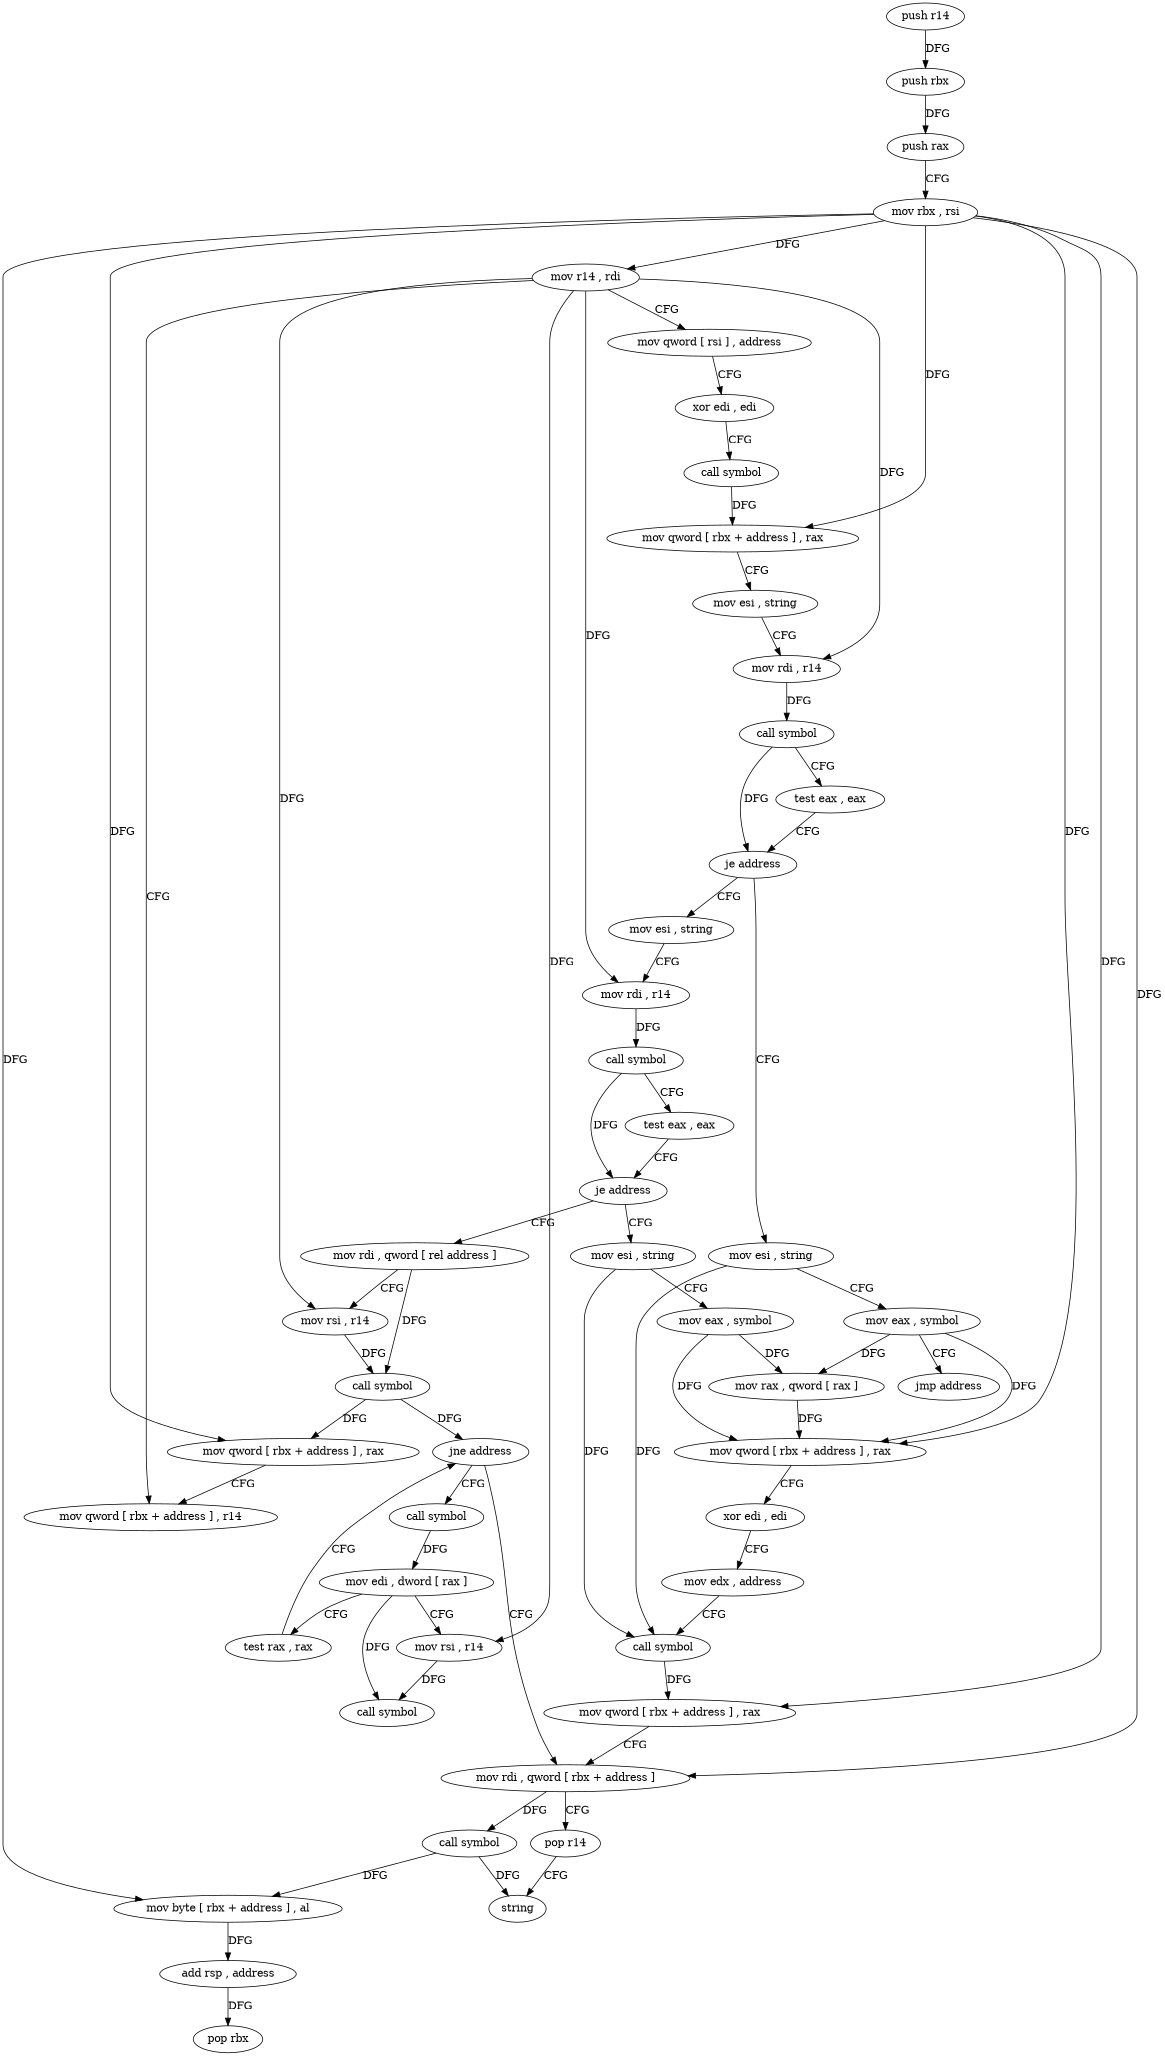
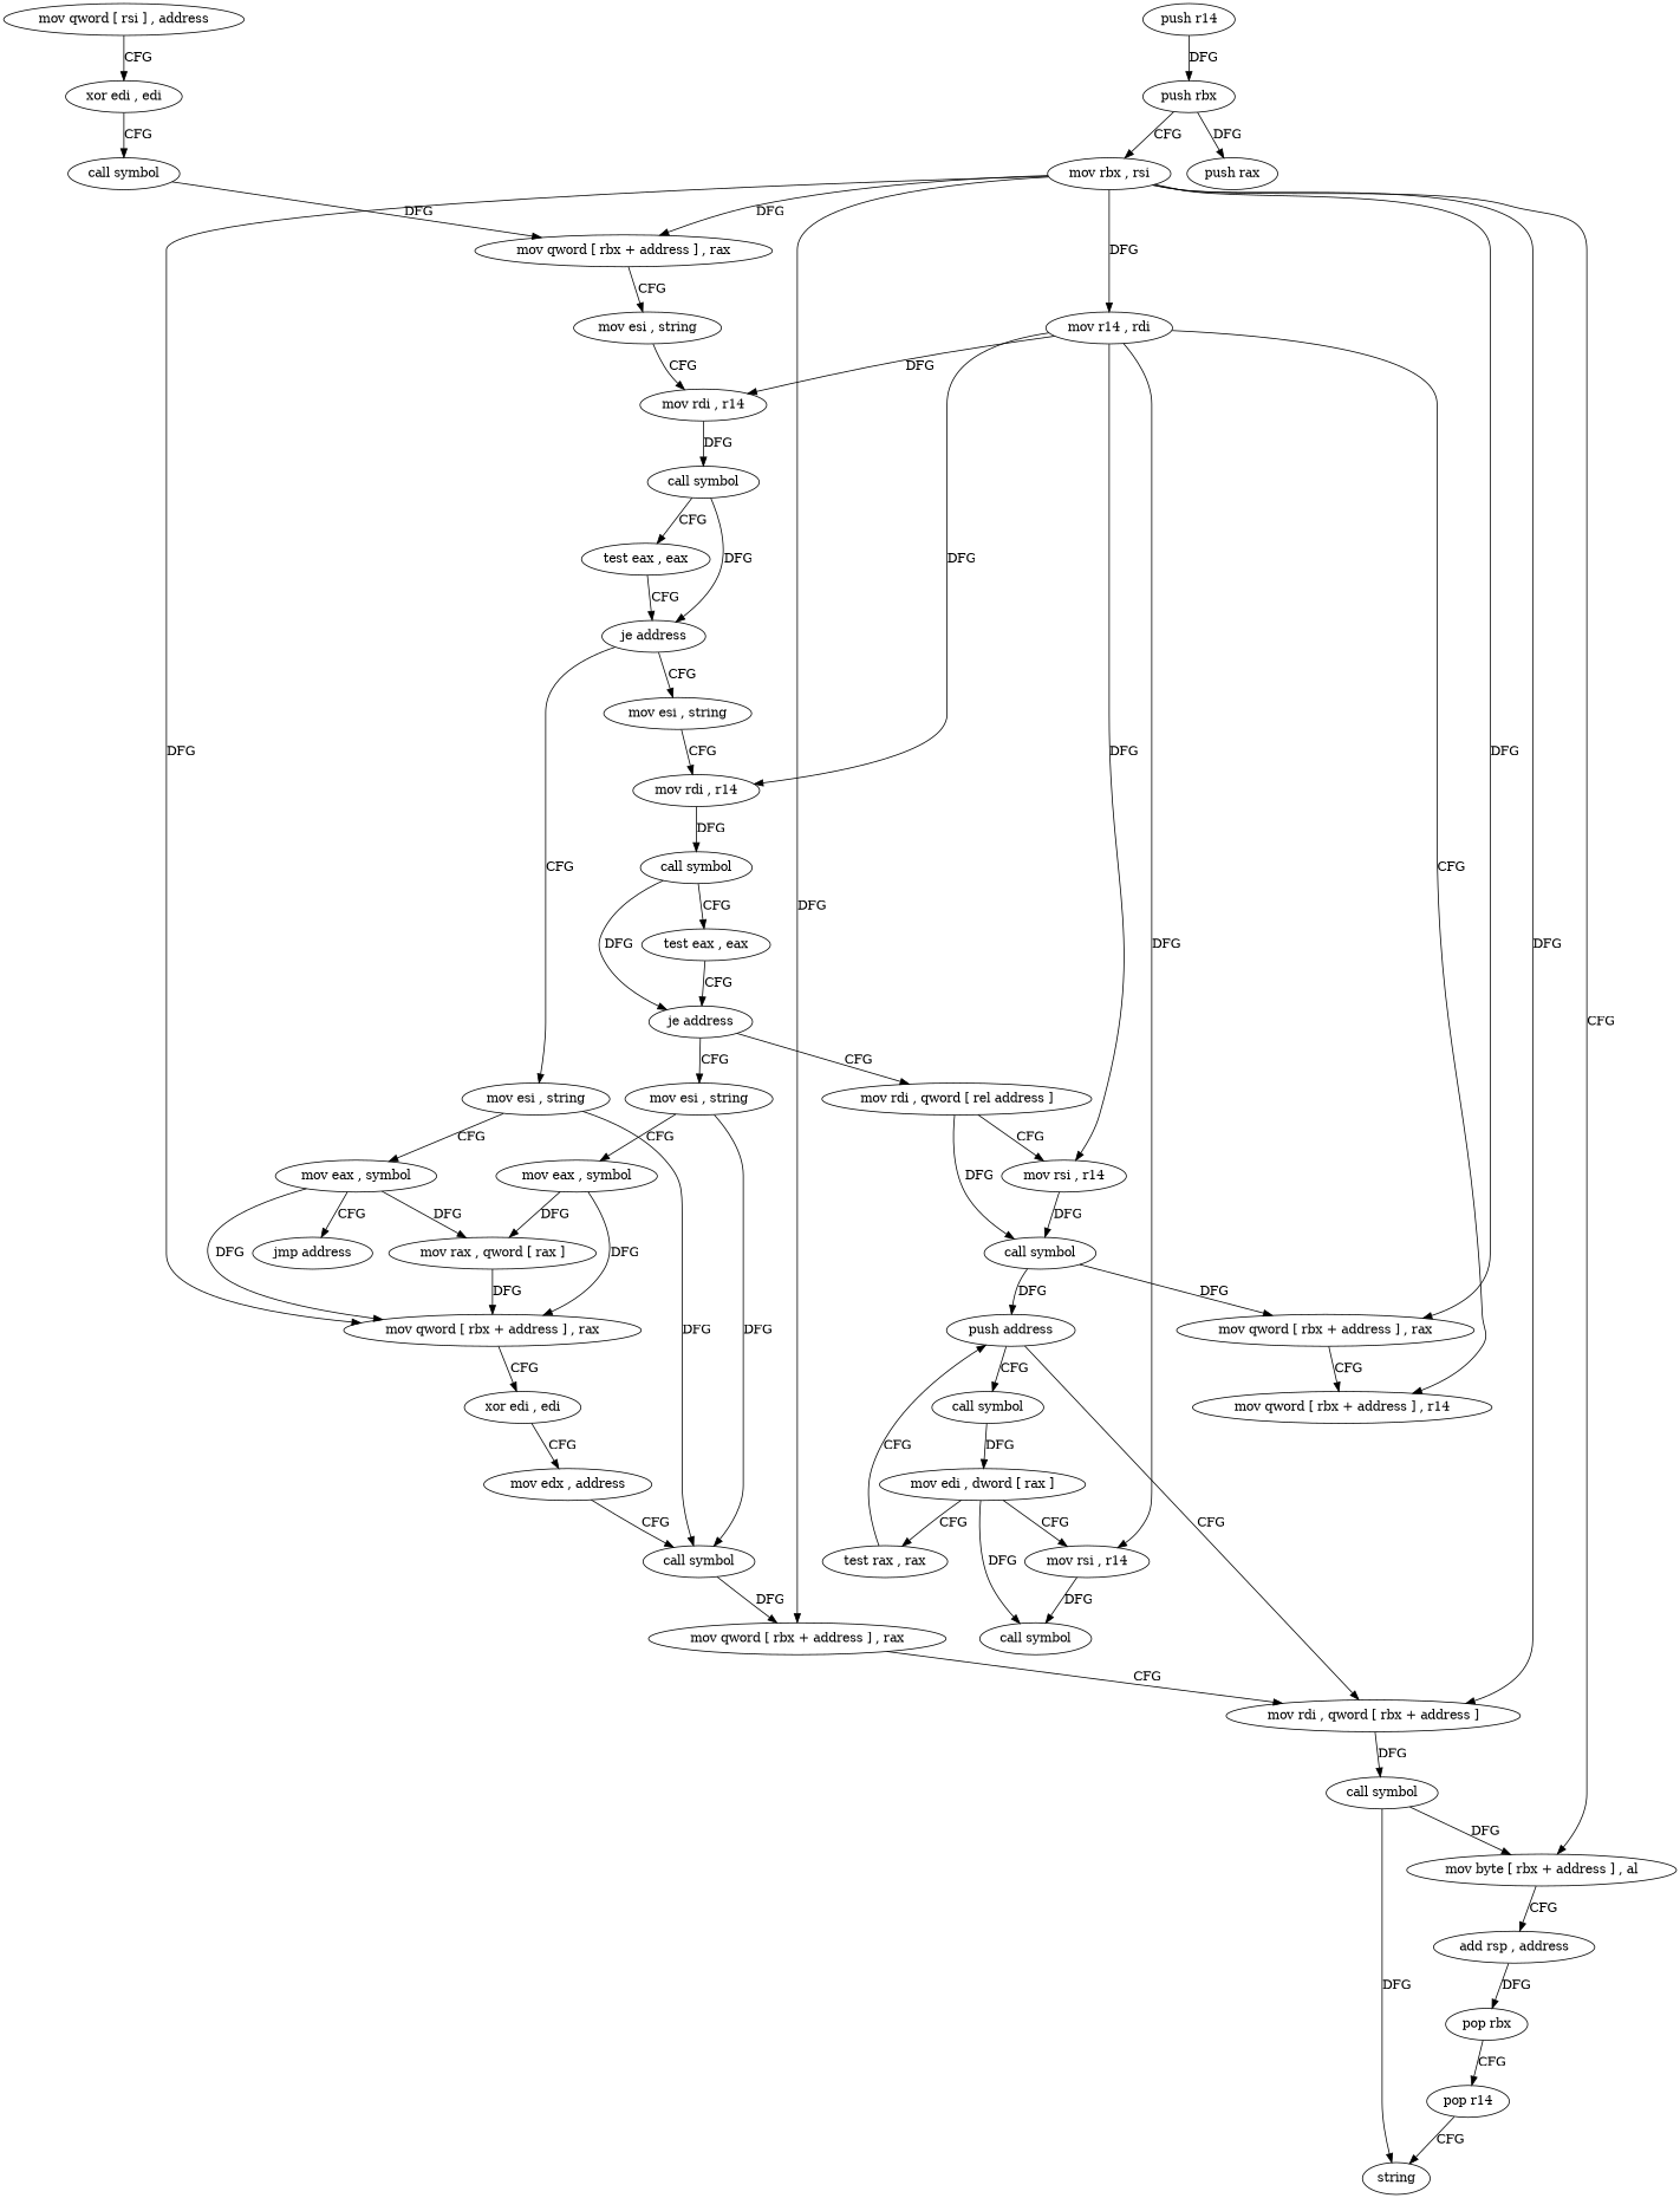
  digraph {
    n1 [label="push r14"]
    n2 [label="push rbx"]
    n3 [label="push rax"]
    n4 [label="mov rbx , rsi"]
    n5 [label="mov r14 , rdi"]
    n6 [label="mov qword [ rbx + address ] , rax"]
    n7 [label="mov qword [ rbx + address ] , rax"]
    n8 [label="mov qword [ rbx + address ] , rax"]
    n9 [label="mov rdi , qword [ rbx + address ]"]
    n10 [label="mov qword [ rbx + address ] , rax"]
    n11 [label="mov byte [ rbx + address ] , al"]
    n12 [label="mov qword [ rbx + address ] , r14"]
    n13 [label="mov qword [ rsi ] , address"]
    n14 [label="mov rdi , r14"]
    n15 [label="mov rdi , r14"]
    n16 [label="mov rsi , r14"]
    n17 [label="mov rsi , r14"]
    n18 [label="mov esi , string"]
    n19 [label="xor edi , edi"]
    n20 [label="call symbol"]
    n21 [label="add rsp , address"]
    n22 [label="xor edi , edi"]
    n23 [label="call symbol"]
    n24 [label="call symbol"]
    n25 [label="call symbol"]
    n26 [label="call symbol"]
    n27 [label="call symbol"]
    n28 [label="test eax , eax"]
    n29 [label="je address"]
    n30 [label="mov esi , string"]
    n31 [label="mov esi , string"]
    n32 [label="mov eax , symbol"]
    n33 [label="call symbol"]
    n34 [label="jmp address"]
    n35 [label="mov rax , qword [ rax ]"]
    n36 [label="test eax , eax"]
    n37 [label="je address"]
    n38 [label="mov esi , string"]
    n39 [label="mov rdi , qword [ rel address ]"]
    n40 [label="mov eax , symbol"]
-   n41 [label="jne address"]
+   n41 [label="push address"]
    n42 [label="mov edx , address"]
    n43 [label=string]
    n44 [label="call symbol"]
    n45 [label="test rax , rax"]
    n46 [label="mov edi , dword [ rax ]"]
    n47 [label="pop rbx"]
    n48 [label="pop r14"]
    n1 -> n2 [label=DFG]
    n2 -> n3 [label=DFG]
-   n3 -> n4 [label=CFG]
+   n2 -> n4 [label=CFG]
    n4 -> n5 [label=DFG]
    n4 -> n6 [label=DFG]
    n4 -> n7 [label=DFG]
    n4 -> n8 [label=DFG]
    n4 -> n9 [label=DFG]
    n4 -> n10 [label=DFG]
-   n4 -> n11 [label=DFG]
+   n4 -> n11 [label=CFG]
    n5 -> n12 [label=CFG]
-   n5 -> n13 [label=CFG]
    n5 -> n14 [label=DFG]
    n5 -> n15 [label=DFG]
    n5 -> n16 [label=DFG]
    n5 -> n17 [label=DFG]
    n6 -> n18 [label=CFG]
    n7 -> n19 [label=CFG]
    n8 -> n9 [label=CFG]
    n9 -> n20 [label=DFG]
    n10 -> n12 [label=CFG]
-   n11 -> n21 [label=DFG]
+   n11 -> n21 [label=CFG]
    n13 -> n22 [label=CFG]
    n14 -> n23 [label=DFG]
    n15 -> n24 [label=DFG]
    n16 -> n25 [label=DFG]
    n17 -> n26 [label=DFG]
    n18 -> n14 [label=CFG]
    n19 -> n42 [label=CFG]
    n20 -> n11 [label=DFG]
    n20 -> n43 [label=DFG]
    n21 -> n47 [label=DFG]
    n22 -> n27 [label=CFG]
    n23 -> n28 [label=CFG]
    n23 -> n29 [label=DFG]
    n24 -> n36 [label=CFG]
    n24 -> n37 [label=DFG]
    n25 -> n10 [label=DFG]
    n25 -> n41 [label=DFG]
    n27 -> n6 [label=DFG]
    n28 -> n29 [label=CFG]
    n29 -> n30 [label=CFG]
    n29 -> n31 [label=CFG]
    n30 -> n32 [label=CFG]
    n30 -> n33 [label=DFG]
    n31 -> n15 [label=CFG]
    n32 -> n7 [label=DFG]
    n32 -> n34 [label=CFG]
    n32 -> n35 [label=DFG]
    n33 -> n8 [label=DFG]
    n35 -> n7 [label=DFG]
    n36 -> n37 [label=CFG]
    n37 -> n38 [label=CFG]
    n37 -> n39 [label=CFG]
    n38 -> n33 [label=DFG]
    n38 -> n40 [label=CFG]
    n39 -> n16 [label=CFG]
    n39 -> n25 [label=DFG]
    n40 -> n7 [label=DFG]
    n40 -> n35 [label=DFG]
    n41 -> n9 [label=CFG]
    n41 -> n44 [label=CFG]
    n42 -> n33 [label=CFG]
    n44 -> n46 [label=DFG]
    n45 -> n41 [label=CFG]
    n46 -> n17 [label=CFG]
    n46 -> n26 [label=DFG]
    n46 -> n45 [label=CFG]
-   n9 -> n48 [label=CFG]
+   n47 -> n48 [label=CFG]
    n48 -> n43 [label=CFG]
  }
